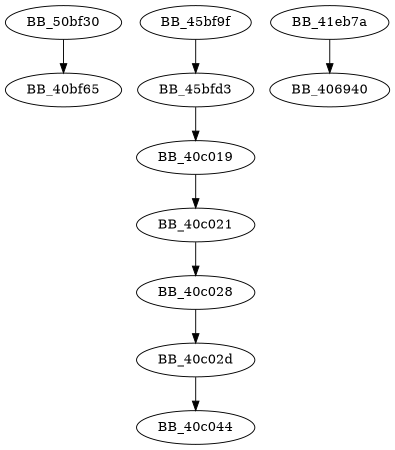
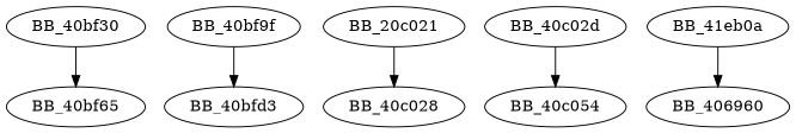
  digraph {
-   BB_40bf30 [label=BB_50bf30]
+   BB_40bf30
    BB_40bf65
-   BB_40bf9f [label=BB_45bf9f]
-   BB_40bfd3 [label=BB_45bfd3]
-   BB_40c019
-   BB_40c021
+   BB_40bf9f
+   BB_40bfd3
+   BB_40c021 [label=BB_20c021]
    BB_40c028
    BB_40c02d
-   BB_40c044
-   BB_41eb7a
-   BB_406960 [label=BB_406940]
+   BB_40c044 [label=BB_40c054]
+   BB_41eb7a [label=BB_41eb0a]
+   BB_406960
    BB_40bf30 -> BB_40bf65
    BB_40bf9f -> BB_40bfd3
-   BB_40bfd3 -> BB_40c019
-   BB_40c019 -> BB_40c021
    BB_40c021 -> BB_40c028
-   BB_40c028 -> BB_40c02d
    BB_40c02d -> BB_40c044
    BB_41eb7a -> BB_406960
  }
